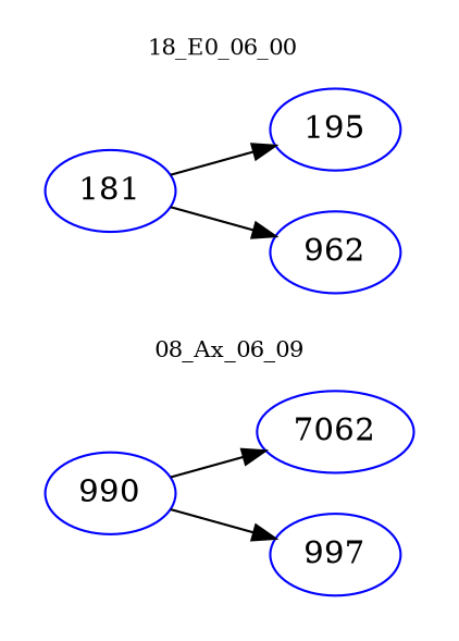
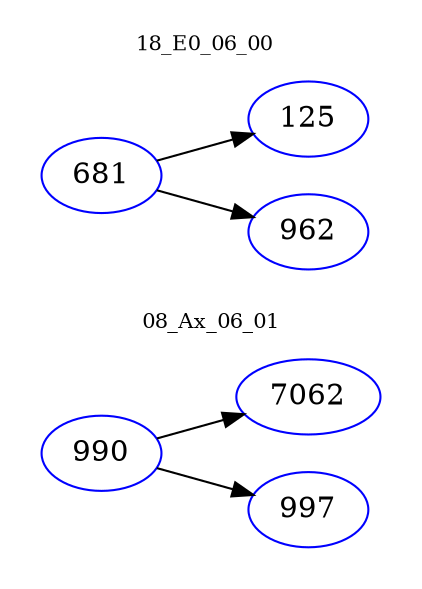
  digraph {
    rankdir=LR
    node [color=blue]
    edge [color=black]
    n1 [label=990]
    n2 [label=997]
    n3 [label=7062]
-   n4 [label=181]
+   n4 [label=681]
    n5 [label=962]
-   n6 [label=195]
+   n6 [label=125]
    subgraph cluster_1 {
      color=white
      fontsize=10
-     label="08_Ax_06_09"
+     label="08_Ax_06_01"
      n1
      n2
      n3
    }
    subgraph cluster_2 {
      color=white
      fontsize=10
      label="18_E0_06_00"
      n4
      n5
      n6
    }
    n1 -> n2
    n1 -> n3
    n4 -> n5
    n4 -> n6
  }
